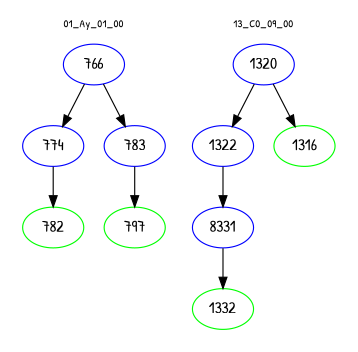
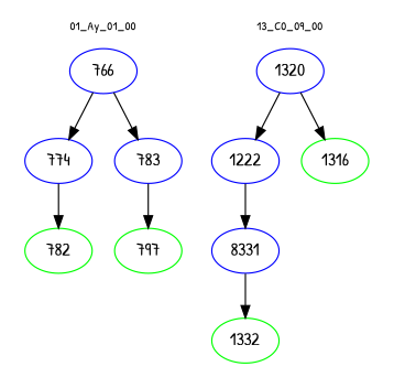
  digraph {
    fontname="Patrick Hand"
    node [color=blue fontname="Patrick Hand"]
    edge [color=black fontname="Patrick Hand"]
    n1 [label=766]
    n2 [label=774]
    n3 [label=783]
    n4 [color=green label=782]
    n5 [color=green label=797]
-   n6 [label=1322]
+   n6 [label=1222]
    n7 [label=1320]
    n8 [label=8331]
    n9 [color=green label=1316]
    n10 [color=green label=1332]
    subgraph cluster_1 {
      color=white
      fontsize=10
      label="01_Ay_01_00"
      n1
      n2
      n3
      n4
      n5
    }
    subgraph cluster_2 {
      color=white
      fontsize=10
      label="13_C0_09_00"
      n6
      n7
      n8
      n9
      n10
    }
    n1 -> n2
    n1 -> n3
    n2 -> n4
    n3 -> n5
    n6 -> n8
    n7 -> n6
    n7 -> n9
    n8 -> n10
  }
